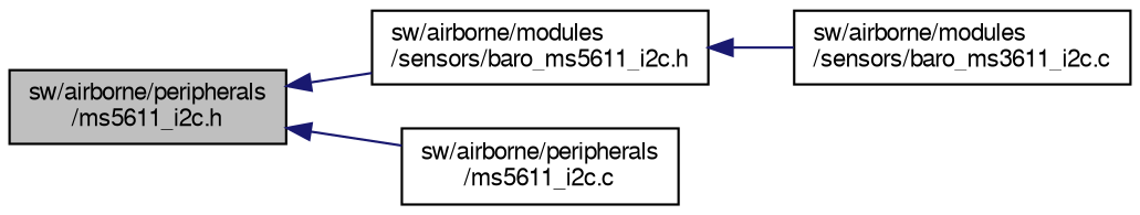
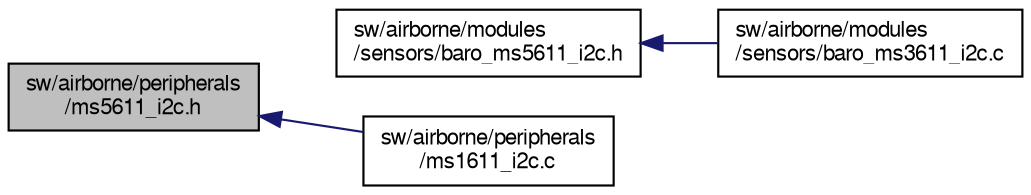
  digraph {
    rankdir=LR
    node [color=black fillcolor=white fontname=FreeSans fontsize=10 shape=record style=filled]
    edge [color=midnightblue dir=back fontname=FreeSans fontsize=10 labelfontname=FreeSans labelfontsize=10 style=solid]
    n1 [fillcolor=grey75 fontcolor=black height=0.2 label="sw/airborne/peripherals\l/ms5611_i2c.h" width=0.4]
    n2 [height=0.2 label="sw/airborne/modules\l/sensors/baro_ms5611_i2c.h" width=0.4]
-   n3 [height=0.2 label="sw/airborne/peripherals\l/ms5611_i2c.c" width=0.4]
+   n3 [height=0.2 label="sw/airborne/peripherals\l/ms1611_i2c.c" width=0.4]
    n4 [height=0.2 label="sw/airborne/modules\l/sensors/baro_ms3611_i2c.c" width=0.4]
-   n1 -> n2
    n1 -> n3
    n2 -> n4
  }
